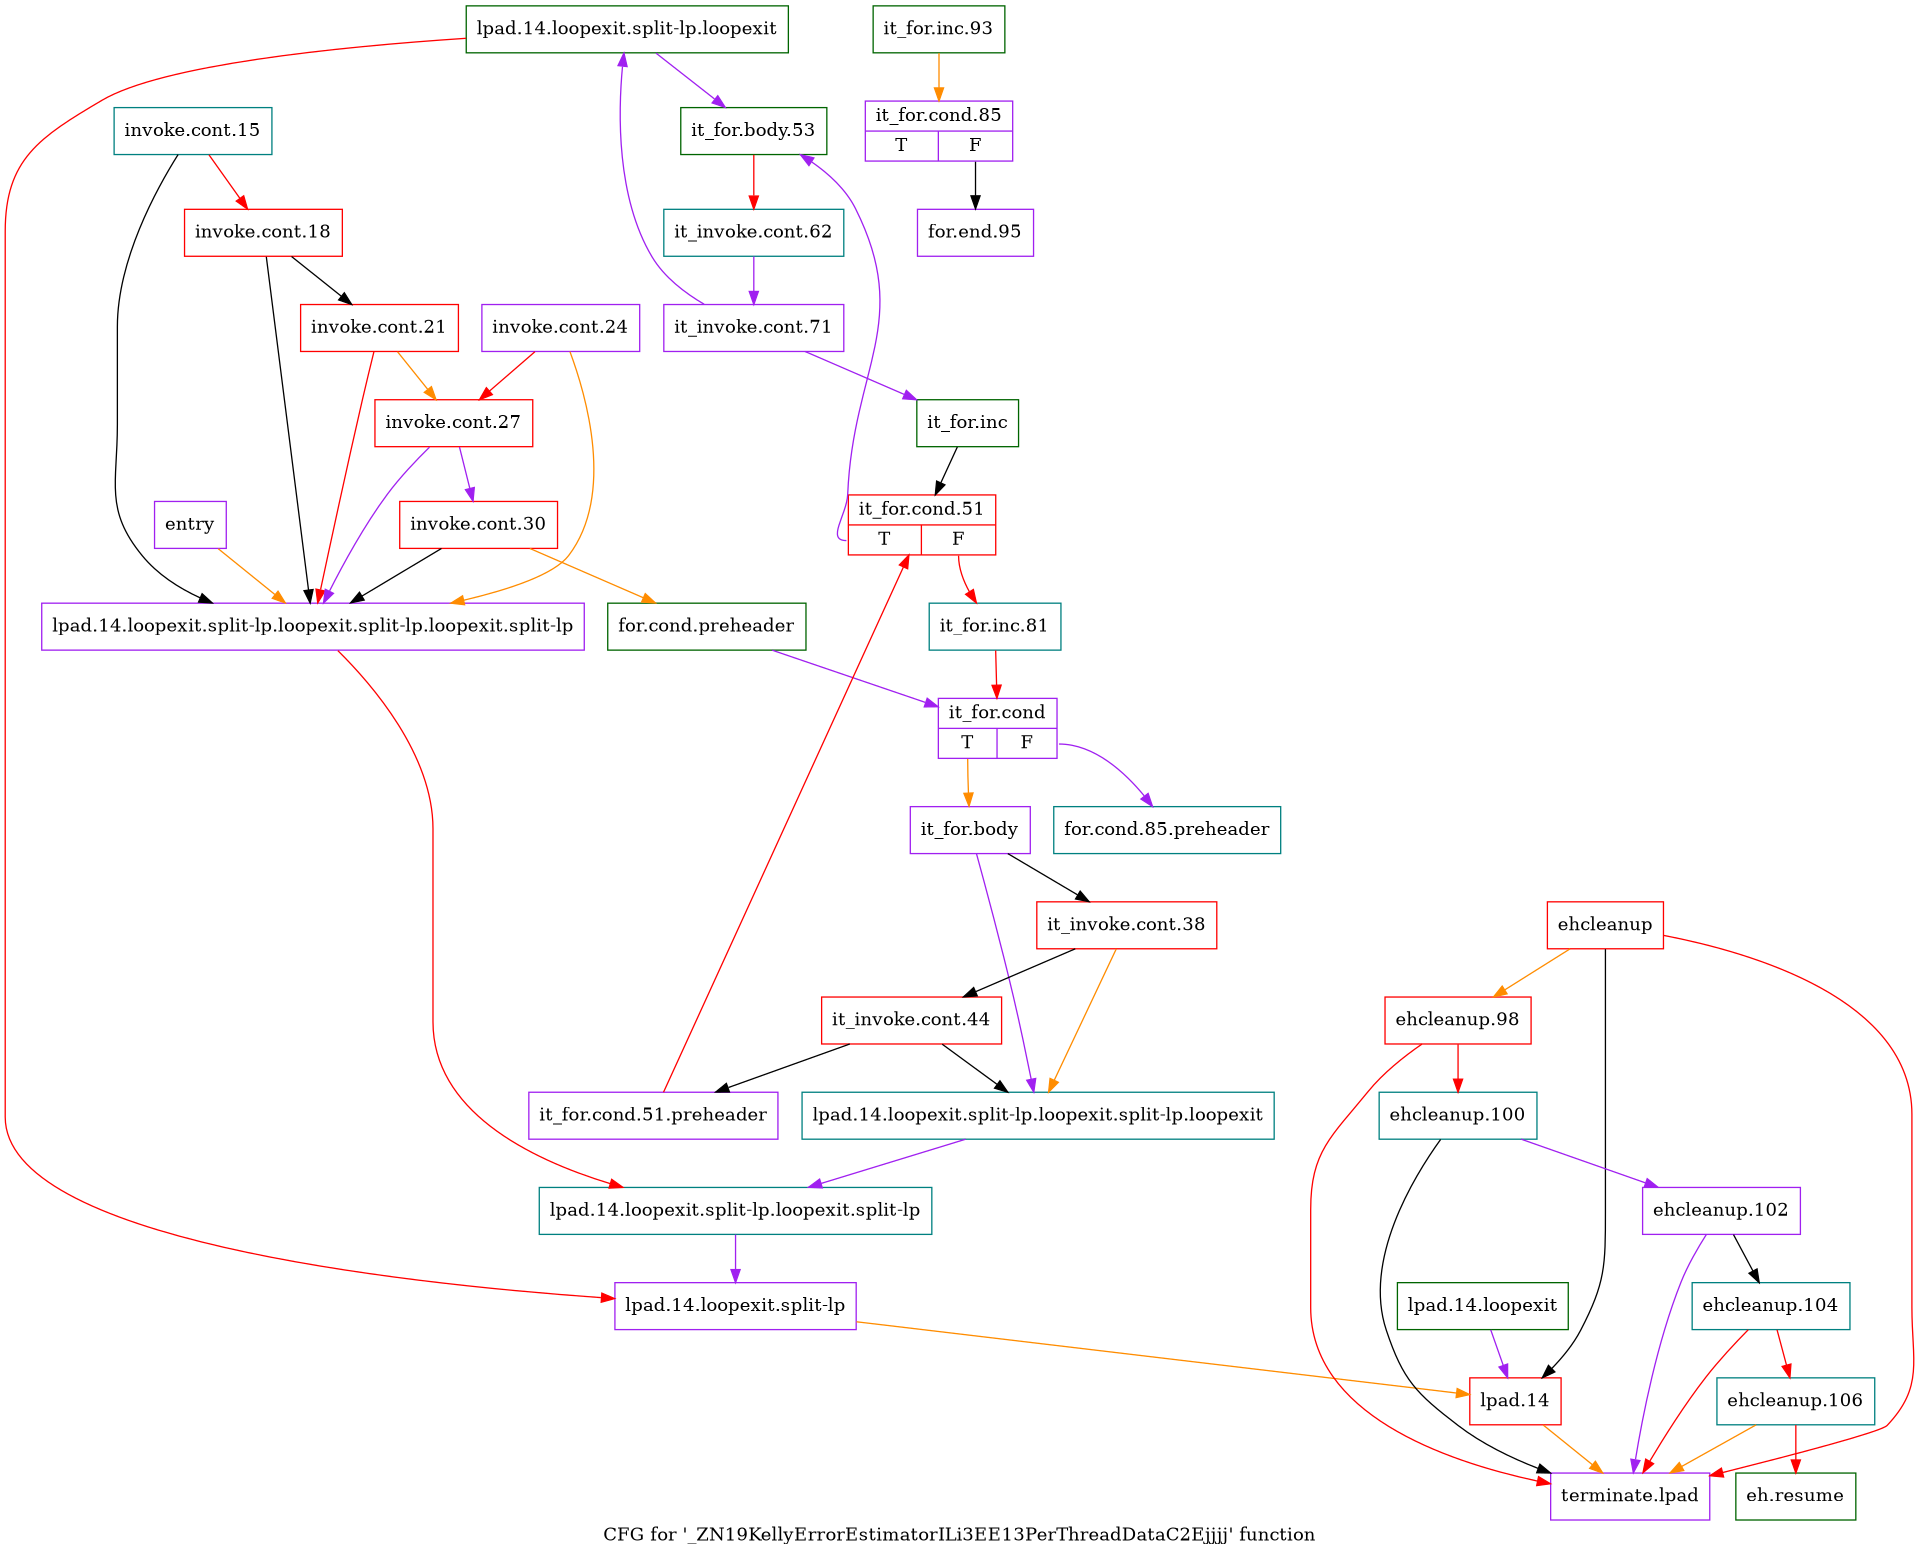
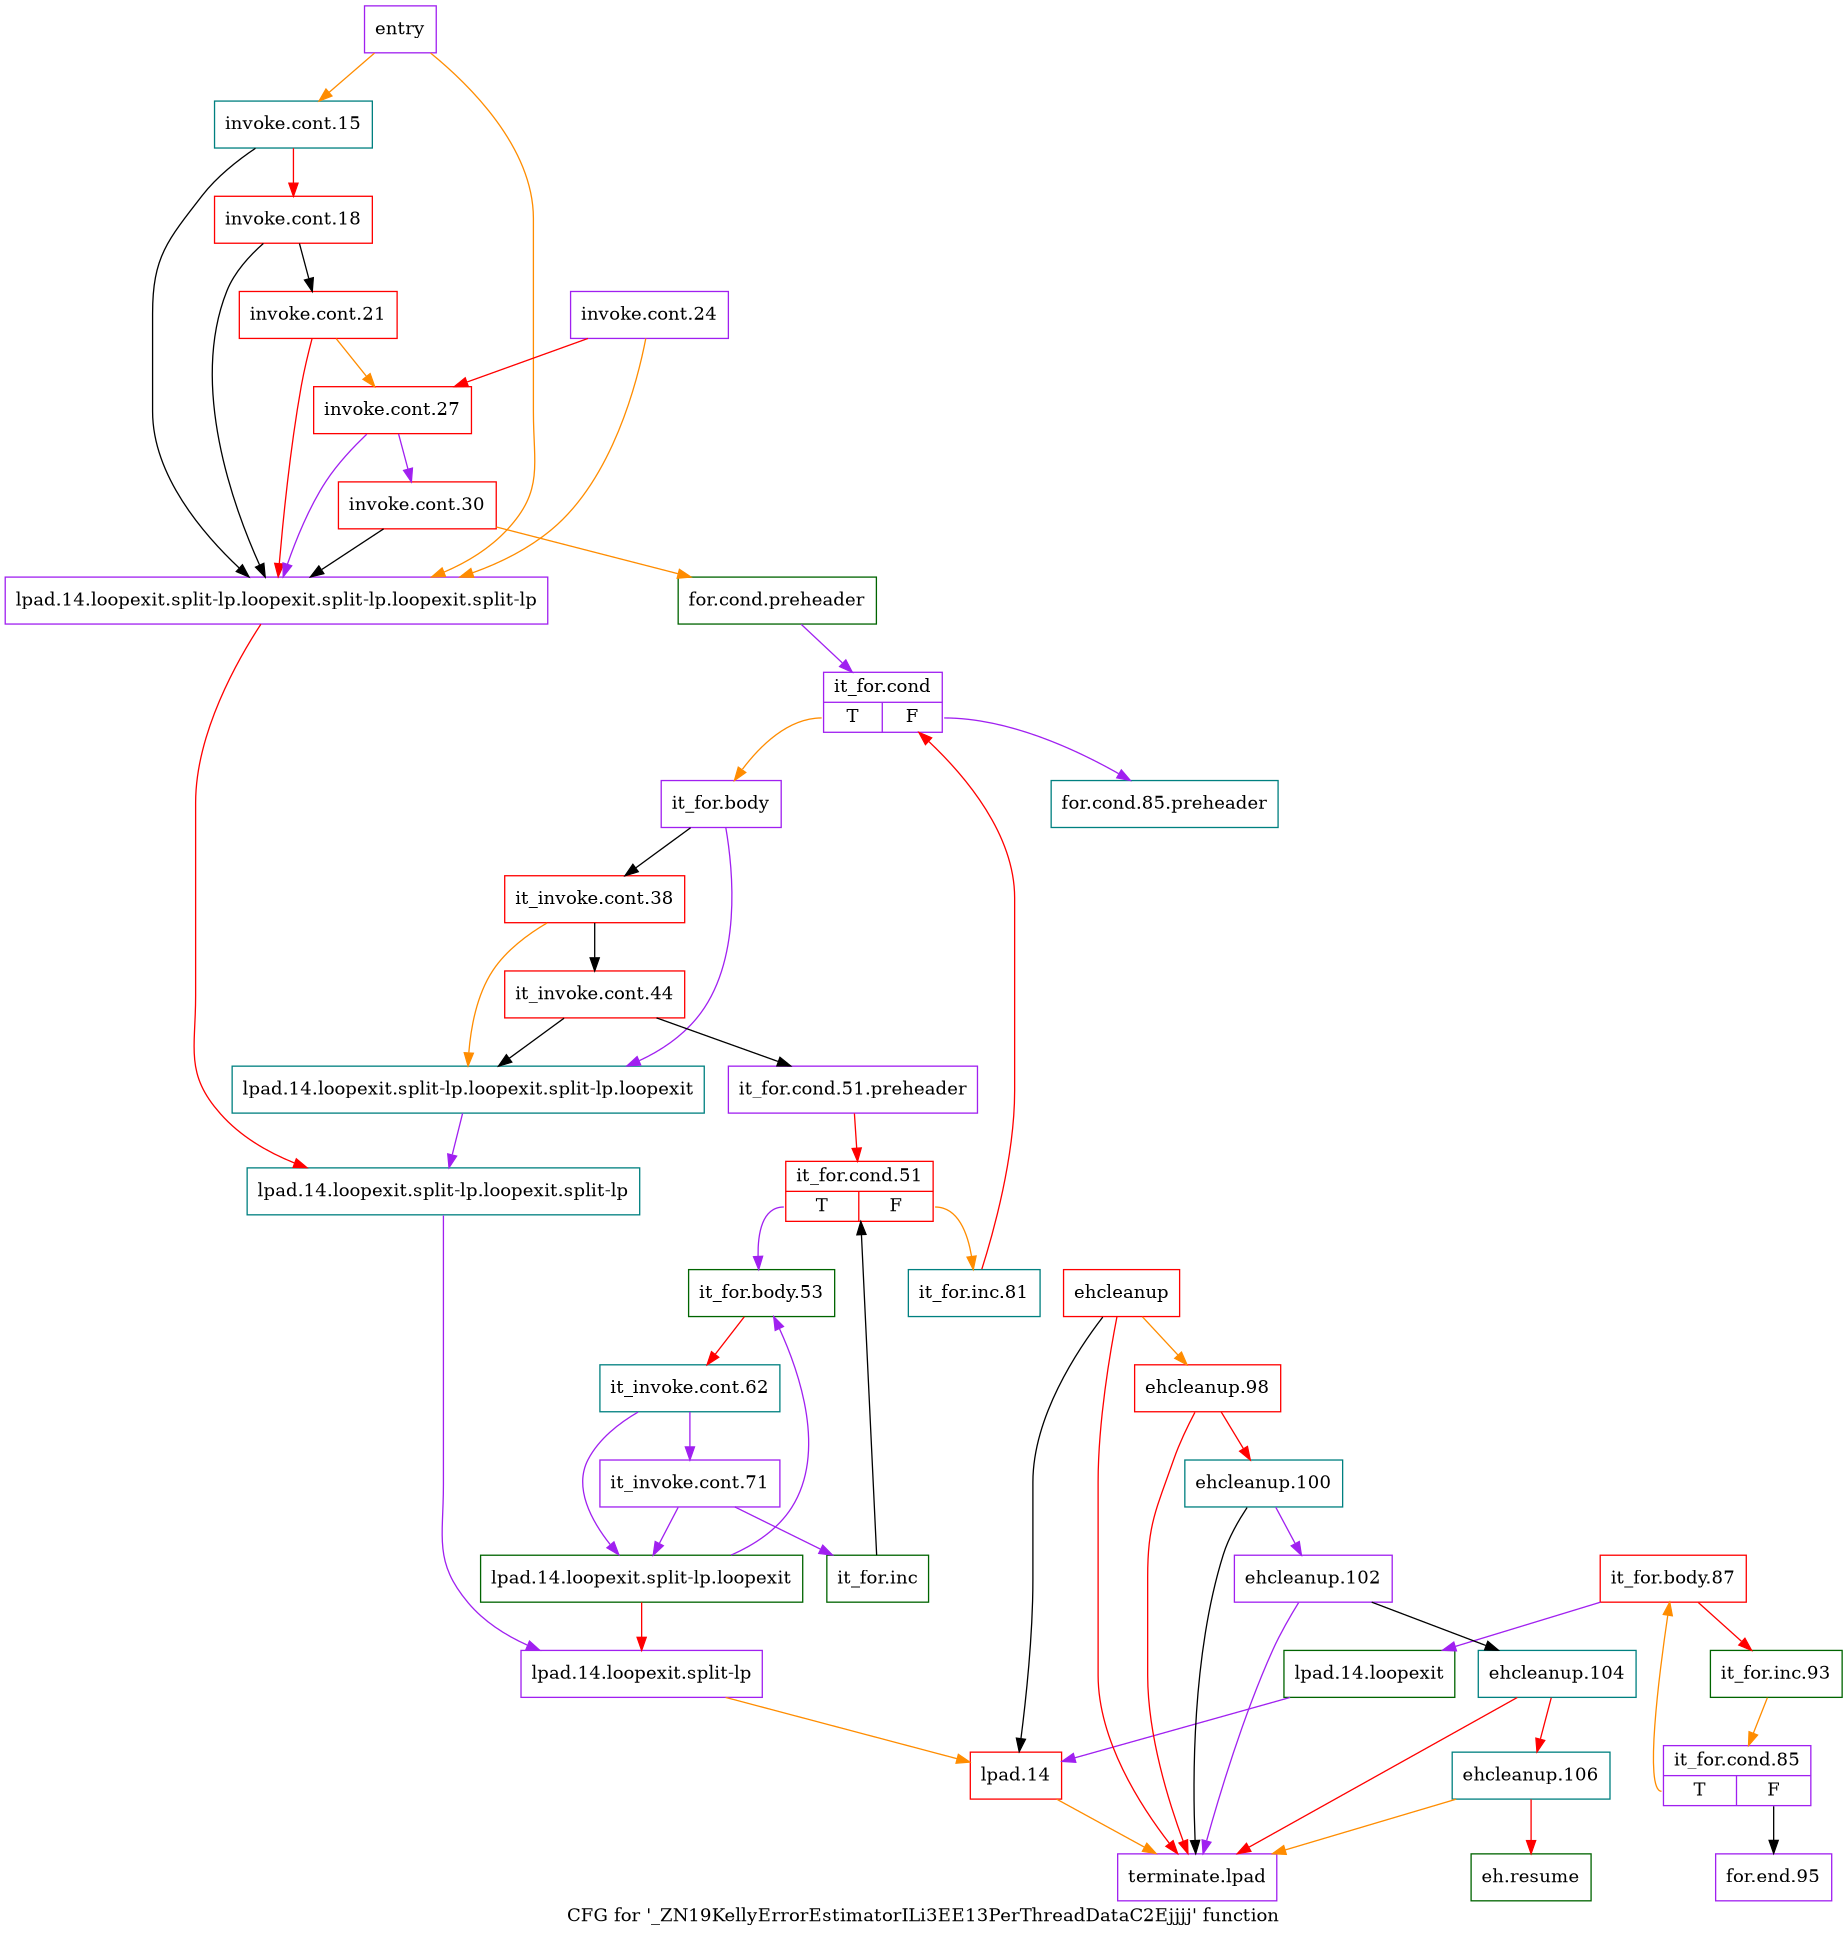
  digraph {
    label="CFG for '_ZN19KellyErrorEstimatorILi3EE13PerThreadDataC2Ejjjj' function"
    node [color=purple shape=record]
    edge [color=purple]
    n1 [label="{entry}"]
    n2 [color=teal label="{invoke.cont.15}"]
    n3 [label="{lpad.14.loopexit.split-lp.loopexit.split-lp.loopexit.split-lp}"]
    n4 [color=red label="{invoke.cont.18}"]
    n5 [color=teal label="{lpad.14.loopexit.split-lp.loopexit.split-lp}"]
    n6 [color=red label="{invoke.cont.21}"]
    n7 [label="{lpad.14.loopexit.split-lp}"]
    n8 [color=red label="{invoke.cont.27}"]
    n9 [label="{invoke.cont.24}"]
    n10 [color=red label="{invoke.cont.30}"]
    n11 [color=darkgreen label="{for.cond.preheader}"]
    n12 [label="{it_for.cond|{<s0>T|<s1>F}}"]
    n13 [label="{it_for.body}"]
    n14 [color=teal label="{for.cond.85.preheader}"]
    n15 [color=red label="{it_invoke.cont.38}"]
    n16 [color=teal label="{lpad.14.loopexit.split-lp.loopexit.split-lp.loopexit}"]
    n17 [color=red label="{it_invoke.cont.44}"]
    n18 [label="{it_for.cond.85|{<s0>T|<s1>F}}"]
+   n19 [color=red label="{it_for.body.87}"]
    n20 [label="{for.end.95}"]
    n21 [color=darkgreen label="{lpad.14.loopexit}"]
    n22 [color=darkgreen label="{it_for.inc.93}"]
    n23 [label="{it_for.cond.51.preheader}"]
    n24 [color=red label="{it_for.cond.51|{<s0>T|<s1>F}}"]
    n25 [color=darkgreen label="{it_for.body.53}"]
    n26 [color=teal label="{it_for.inc.81}"]
    n27 [color=teal label="{it_invoke.cont.62}"]
    n28 [color=darkgreen label="{lpad.14.loopexit.split-lp.loopexit}"]
    n29 [label="{it_invoke.cont.71}"]
    n30 [color=darkgreen label="{it_for.inc}"]
    n31 [color=red label="{lpad.14}"]
    n32 [label="{terminate.lpad}"]
    n33 [color=red label="{ehcleanup}"]
    n34 [color=red label="{ehcleanup.98}"]
    n35 [color=teal label="{ehcleanup.100}"]
    n36 [label="{ehcleanup.102}"]
    n37 [color=teal label="{ehcleanup.104}"]
    n38 [color=teal label="{ehcleanup.106}"]
    n39 [color=darkgreen label="{eh.resume}"]
+   n1 -> n2 [color=darkorange]
    n1 -> n3 [color=darkorange]
    n2 -> n3 [color=black]
    n2 -> n4 [color=red]
    n3 -> n5 [color=red]
    n4 -> n3 [color=black]
    n4 -> n6 [color=black]
    n5 -> n7
    n6 -> n3 [color=red]
    n6 -> n8 [color=darkorange]
    n7 -> n31 [color=darkorange]
    n8 -> n3
    n8 -> n10
    n9 -> n3 [color=darkorange]
    n9 -> n8 [color=red]
    n10 -> n3 [color=black]
    n10 -> n11 [color=darkorange]
    n11 -> n12
    n12 -> n13 [color=darkorange tailport=s0]
    n12 -> n14 [tailport=s1]
    n13 -> n15 [color=black]
    n13 -> n16
    n15 -> n16 [color=darkorange]
    n15 -> n17 [color=black]
    n16 -> n5
    n17 -> n16 [color=black]
    n17 -> n23 [color=black]
+   n18 -> n19 [color=darkorange tailport=s0]
    n18 -> n20 [color=black tailport=s1]
+   n19 -> n21
+   n19 -> n22 [color=red]
    n21 -> n31
    n22 -> n18 [color=darkorange]
    n23 -> n24 [color=red]
    n24 -> n25 [tailport=s0]
-   n24 -> n26 [color=red tailport=s1]
+   n24 -> n26 [color=darkorange tailport=s1]
    n25 -> n27 [color=red]
    n26 -> n12 [color=red]
+   n27 -> n28
    n27 -> n29
    n28 -> n7 [color=red]
    n28 -> n25
    n29 -> n28
    n29 -> n30
    n30 -> n24 [color=black]
    n31 -> n32 [color=darkorange]
    n33 -> n31 [color=black]
    n33 -> n32 [color=red]
    n33 -> n34 [color=darkorange]
    n34 -> n32 [color=red]
    n34 -> n35 [color=red]
    n35 -> n32 [color=black]
    n35 -> n36
    n36 -> n32
    n36 -> n37 [color=black]
    n37 -> n32 [color=red]
    n37 -> n38 [color=red]
    n38 -> n32 [color=darkorange]
    n38 -> n39 [color=red]
  }
